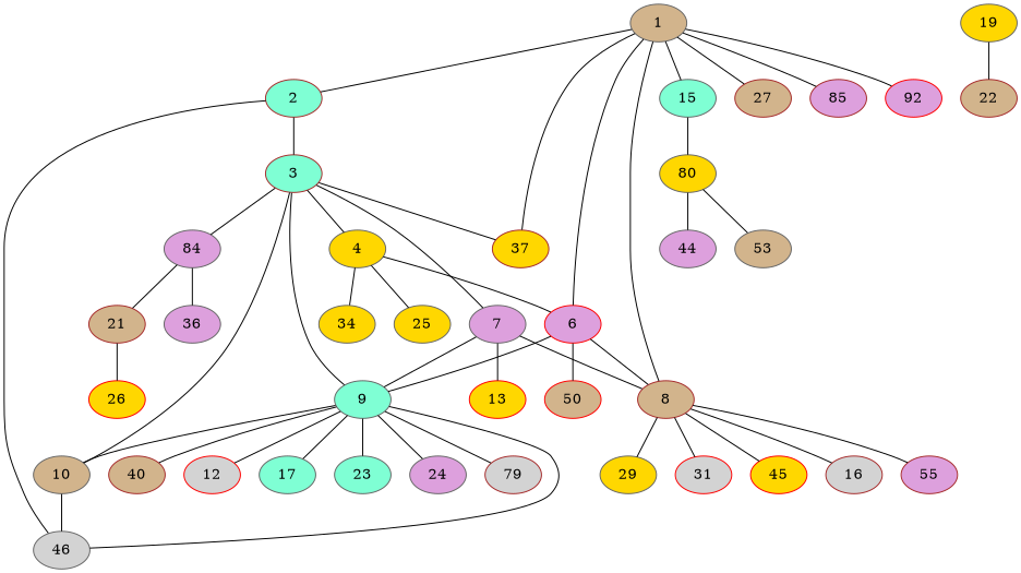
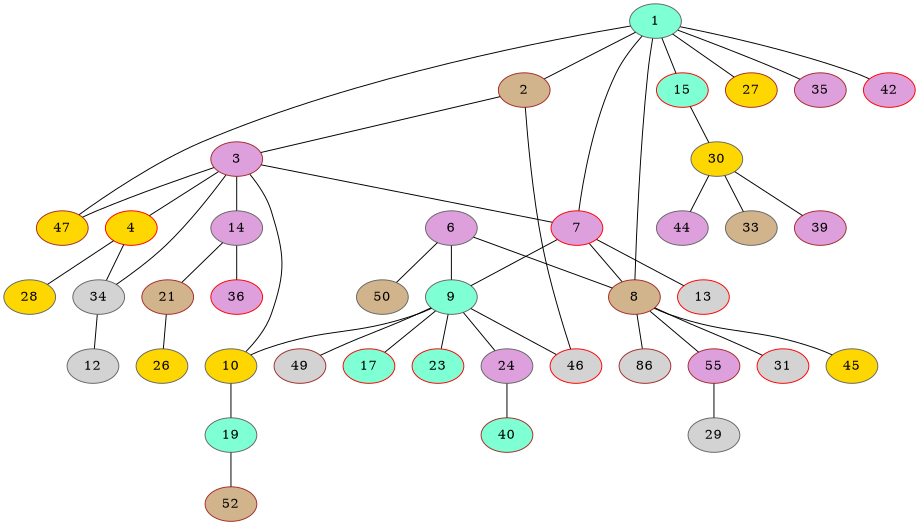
  graph {
    node [color=gray40 fillcolor=plum style=filled]
-   1 [fillcolor=tan super="+5"]
-   2 [color=brown fillcolor=aquamarine]
-   6 [color=red super="+20"]
+   1 [fillcolor=aquamarine super="+5"]
+   2 [color=brown fillcolor=tan]
+   6 [super="+20"]
    8 [color=brown fillcolor=tan super="+51"]
-   15 [fillcolor=aquamarine]
-   27 [color=brown fillcolor=tan super="+43"]
-   35 [color=brown label=85]
-   42 [color=red label=92]
-   47 [color=brown fillcolor=gold super="+48" label=37]
-   3 [color=brown fillcolor=aquamarine super="+37"]
-   46 [fillcolor=lightgrey]
+   15 [color=red fillcolor=aquamarine]
+   27 [color=brown fillcolor=gold super="+43"]
+   35 [color=brown]
+   42 [color=red]
+   47 [color=brown fillcolor=gold super="+48"]
+   3 [color=brown super="+37"]
+   46 [color=red fillcolor=lightgrey]
    9 [fillcolor=aquamarine super="+11"]
-   50 [color=red fillcolor=tan]
-   16 [color=brown fillcolor=lightgrey]
+   50 [fillcolor=tan]
+   16 [color=brown fillcolor=lightgrey label=86]
    n15 [color=brown label=55]
-   29 [fillcolor=gold]
+   29 [fillcolor=lightgrey]
    31 [color=red fillcolor=lightgrey]
-   45 [color=red fillcolor=gold]
-   30 [fillcolor=gold super="+38" label=80]
-   4 [fillcolor=gold super="+41"]
-   7
-   10 [fillcolor=tan]
-   14 [super="+53" label=84]
-   12 [color=red fillcolor=lightgrey]
-   17 [fillcolor=aquamarine]
-   23 [fillcolor=aquamarine]
+   45 [fillcolor=gold]
+   30 [fillcolor=gold super="+38"]
+   4 [color=red fillcolor=gold super="+41"]
+   7 [color=red]
+   10 [fillcolor=gold]
+   14 [super="+53"]
+   12 [fillcolor=lightgrey]
+   17 [color=red fillcolor=aquamarine]
+   23 [color=red fillcolor=aquamarine]
    24
-   49 [color=brown fillcolor=lightgrey label=79]
-   28 [fillcolor=gold label=25]
-   34 [fillcolor=gold]
-   13 [color=red fillcolor=gold super="+18"]
-   19 [fillcolor=gold super="+32"]
+   49 [color=brown fillcolor=lightgrey]
+   28 [fillcolor=gold]
+   34 [fillcolor=lightgrey]
+   13 [color=red fillcolor=lightgrey super="+18"]
+   19 [fillcolor=aquamarine super="+32"]
    21 [color=brown fillcolor=tan]
-   36
-   40 [color=brown fillcolor=tan]
-   22 [color=brown fillcolor=tan super="+52"]
-   26 [color=red fillcolor=gold]
+   36 [color=red]
+   40 [color=brown fillcolor=aquamarine]
+   22 [color=brown fillcolor=tan super="+52" label=52]
+   26 [fillcolor=gold]
    44
-   33 [fillcolor=tan label=53]
+   33 [fillcolor=tan]
+   39 [color=brown]
    1 -- 2
-   1 -- 6
+   1 -- 7
    1 -- 8
    1 -- 15
    1 -- 27
    1 -- 35
    1 -- 42
    1 -- 47
    2 -- 3
    2 -- 46
    6 -- 8
    6 -- 9
    6 -- 50
    8 -- 16
    8 -- n15
-   8 -- 29
+   n15 -- 29
    8 -- 31
    8 -- 45
    15 -- 30
    3 -- 47
-   3 -- 9
+   3 -- 34
    3 -- 4
    3 -- 7
    3 -- 10
    3 -- 14
    9 -- 46
    9 -- 10
-   9 -- 12
+   34 -- 12
    9 -- 17
    9 -- 23
    9 -- 24
    9 -- 49
    30 -- 44
    30 -- 33
-   4 -- 6
+   30 -- 39
    4 -- 28
    4 -- 34
    7 -- 8
    7 -- 9
    7 -- 13
-   10 -- 46
+   10 -- 19
    14 -- 21
    14 -- 36
-   9 -- 40
+   24 -- 40
    19 -- 22
    21 -- 26
  }
